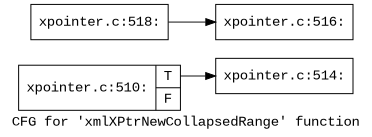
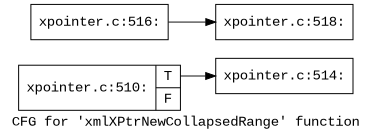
  digraph {
    fontname="Liberation Mono"
    label="CFG for 'xmlXPtrNewCollapsedRange' function"
    rankdir=LR
    node [fontname="Liberation Mono" shape=record]
    edge [fontname="Liberation Mono"]
    n1 [label="{xpointer.c:510:|{<s0>T|<s1>F}}"]
    n2 [label="{xpointer.c:514:}"]
    n3 [label="{xpointer.c:516:}"]
    n4 [label="{xpointer.c:518:}"]
    n1 -> n2 [tailport=s0]
-   n4 -> n3
+   n3 -> n4
  }
